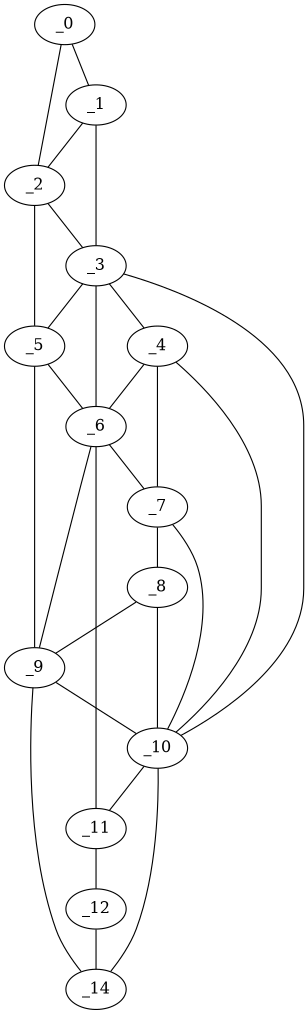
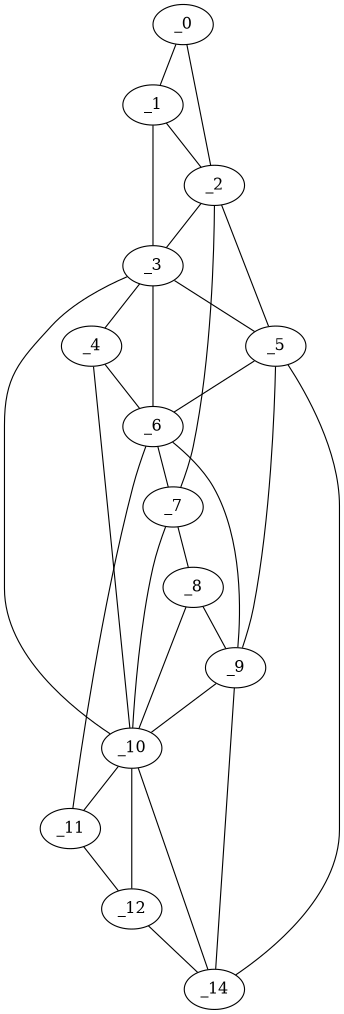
  graph {
    node [y=76]
    edge [valence=1]
    _0 [x=5]
    _1 [x=9 y=67]
    _2 [x=13 y=77]
    _3 [x=60 y=48]
    _5 [x=70]
    _4 [x=67 y=50]
    _6 [x=72 y=69]
    _10 [x=111 y=41]
    _9 [x=82 y=68]
    n10 [label=_14 x=126 y=59]
    _7 [x=73 y=51]
    _11 [x=121 y=42]
    _12 [x=125 y=46]
    _8 [x=78 y=52]
    _0 -- _1
    _0 -- _2
    _1 -- _2
    _1 -- _3
    _2 -- _3 [valence=2]
    _2 -- _5
    _3 -- _5 [valence=2]
    _3 -- _4
    _3 -- _6
    _3 -- _10
    _5 -- _6 [valence=2]
    _5 -- _9
+   _5 -- n10
    _4 -- _6 [valence=2]
    _4 -- _10
-   _4 -- _7 [valence=2]
+   _2 -- _7 [valence=2]
    _6 -- _9 [valence=2]
    _6 -- _7
    _6 -- _11 [valence=2]
    _10 -- n10 [valence=2]
    _10 -- _11
+   _10 -- _12 [valence=2]
    _9 -- _10
    _9 -- n10 [valence=2]
    _7 -- _10 [valence=2]
    _7 -- _8
    _11 -- _12
    _12 -- n10
    _8 -- _10 [valence=2]
    _8 -- _9
  }
